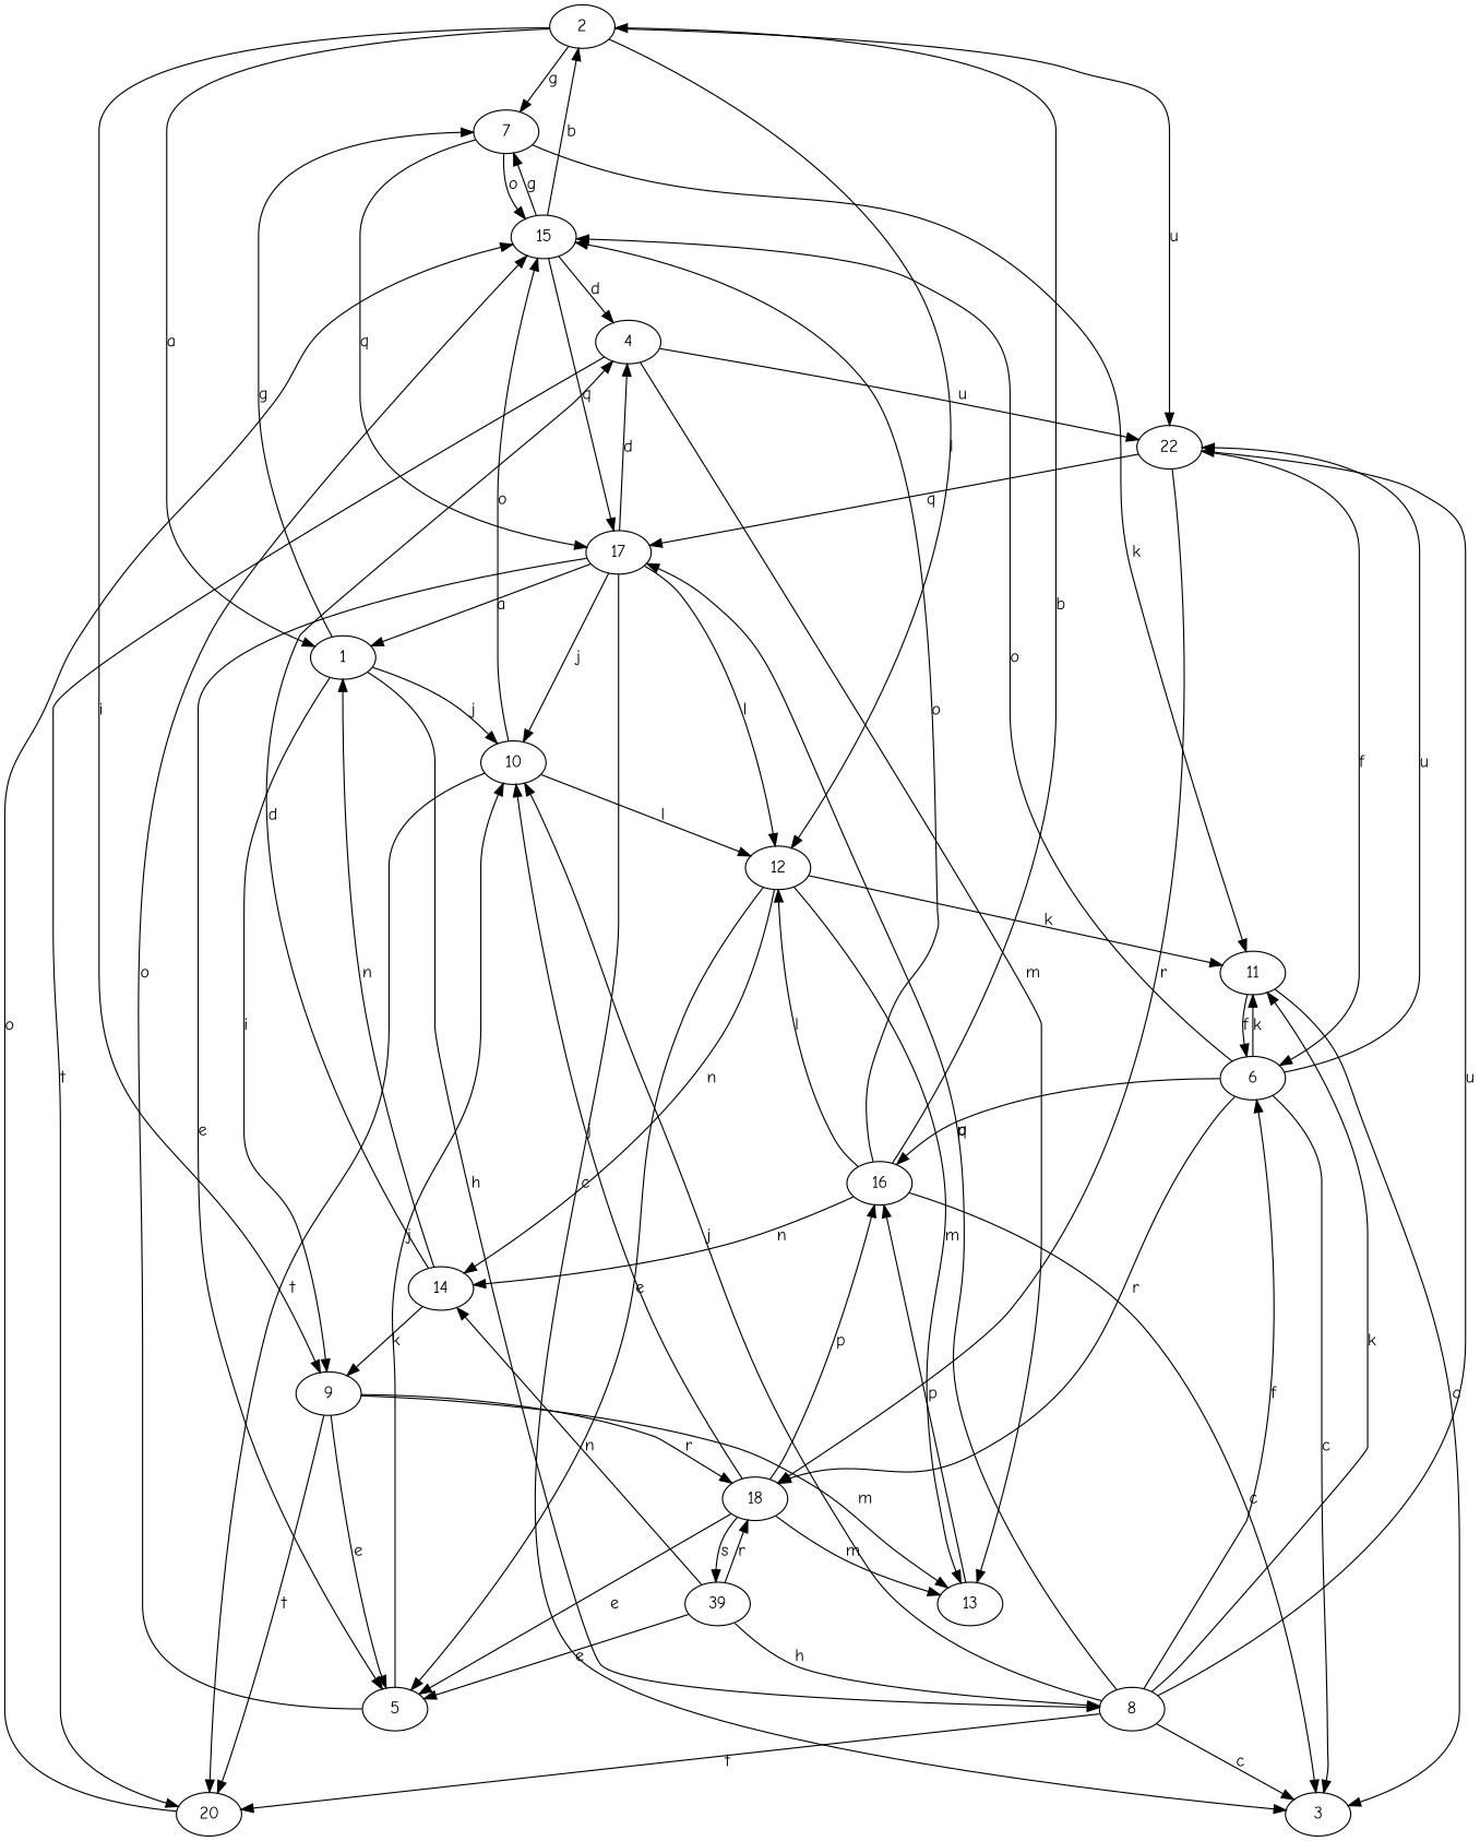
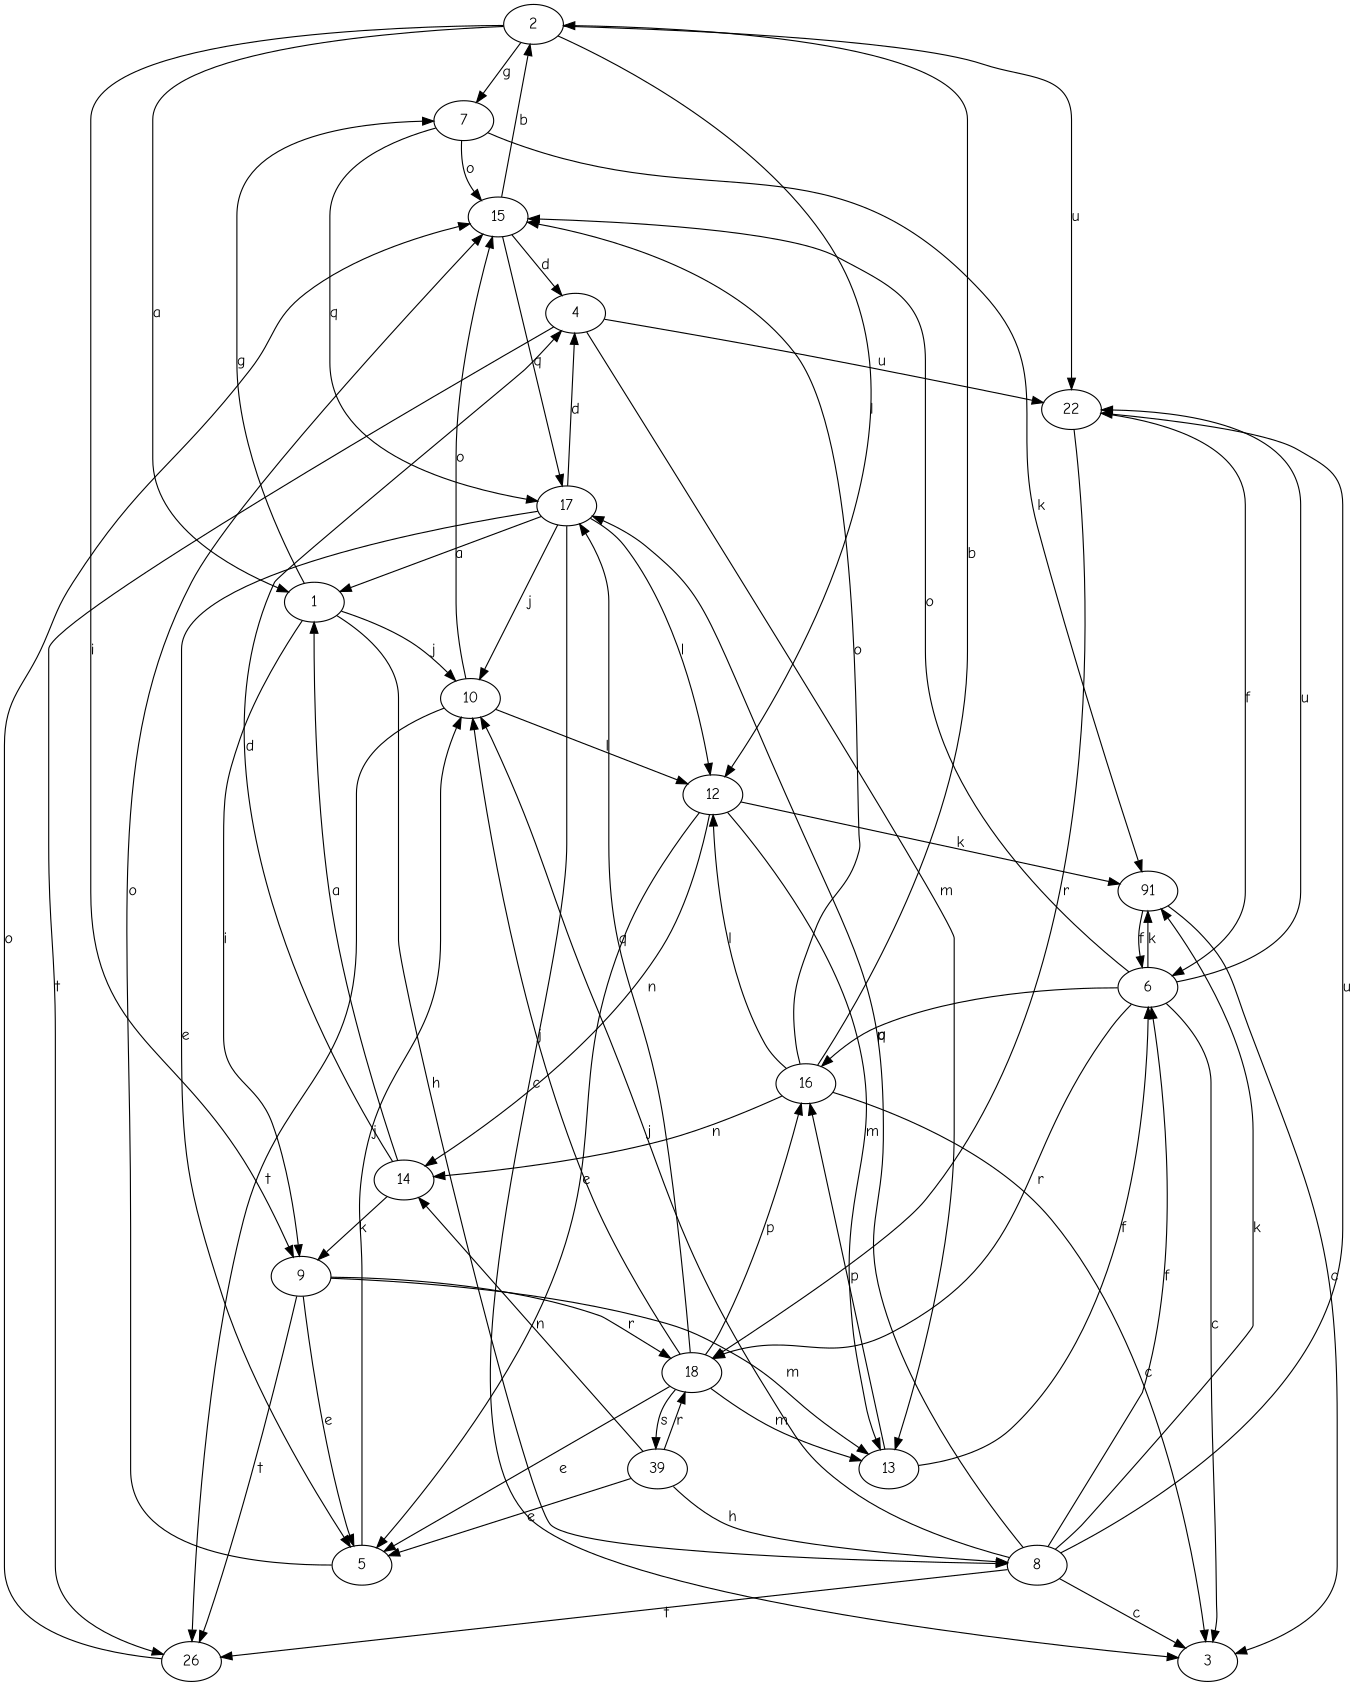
  strict digraph {
    fontname="Comic Neue"
    node [fontname="Comic Neue"]
    edge [fontname="Comic Neue"]
    2
    7
    9
    1
    12
    22
    15
-   11
+   11 [label=91]
    17
    13
-   20
+   20 [label=26]
    5
    18
    8
    10
    6
    3
    14
    4
    16
    n21 [label=39]
    2 -> 7 [label=g]
    2 -> 9 [label=i]
    2 -> 1 [label=a]
    2 -> 12 [label=l]
    2 -> 22 [label=u]
    7 -> 15 [label=o]
    7 -> 11 [label=k]
    7 -> 17 [label=q]
    9 -> 13 [label=m]
    9 -> 20 [label=t]
    9 -> 5 [label=e]
    9 -> 18 [label=r]
    1 -> 7 [label=g]
    1 -> 9 [label=i]
    1 -> 8 [label=h]
    1 -> 10 [label=j]
    12 -> 11 [label=k]
    12 -> 13 [label=m]
    12 -> 5 [label=e]
    12 -> 14 [label=n]
    22 -> 18 [label=r]
    22 -> 6 [label=f]
    15 -> 2 [label=b]
-   15 -> 7 [label=g]
    15 -> 17 [label=q]
    15 -> 4 [label=d]
    11 -> 6 [label=f]
    11 -> 3 [label=c]
    17 -> 1 [label=a]
    17 -> 12 [label=l]
    17 -> 5 [label=e]
    17 -> 10 [label=j]
    17 -> 3 [label=c]
    17 -> 4 [label=d]
+   13 -> 6 [label=f]
    13 -> 16 [label=p]
    20 -> 15 [label=o]
    5 -> 15 [label=o]
    5 -> 10 [label=j]
-   22 -> 17 [label=q]
+   18 -> 17 [label=q]
    18 -> 13 [label=m]
    18 -> 5 [label=e]
    18 -> 10 [label=j]
    18 -> 16 [label=p]
    18 -> n21 [label=s]
    8 -> 22 [label=u]
    8 -> 11 [label=k]
    8 -> 17 [label=q]
    8 -> 20 [label=t]
    8 -> 10 [label=j]
    8 -> 6 [label=f]
    8 -> 3 [label=c]
    10 -> 12 [label=l]
    10 -> 15 [label=o]
    10 -> 20 [label=t]
    6 -> 22 [label=u]
    6 -> 15 [label=o]
    6 -> 11 [label=k]
    6 -> 18 [label=r]
    6 -> 3 [label=c]
    6 -> 16 [label=p]
    14 -> 9 [label=k]
-   14 -> 1 [label=n]
+   14 -> 1 [label=a]
    14 -> 4 [label=d]
    4 -> 22 [label=u]
    4 -> 13 [label=m]
    4 -> 20 [label=t]
    16 -> 2 [label=b]
    16 -> 12 [label=l]
    16 -> 15 [label=o]
    16 -> 3 [label=c]
    16 -> 14 [label=n]
    n21 -> 5 [label=e]
    n21 -> 18 [label=r]
    n21 -> 8 [label=h]
    n21 -> 14 [label=n]
  }
